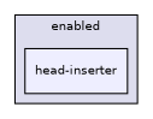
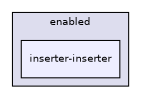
  digraph {
    compound=true
-   n1 [fillcolor="#eeeeff" fontname=Helvetica fontsize=10 label="head-inserter" pencolor=black shape=box style=filled]
+   n1 [fillcolor="#eeeeff" fontname=Helvetica fontsize=10 label="inserter-inserter" pencolor=black shape=box style=filled]
    subgraph cluster_1 {
      bgcolor="#ddddee"
      fontname=Helvetica
      fontsize=10
      label=enabled
      pencolor=black
      n1
    }
  }
